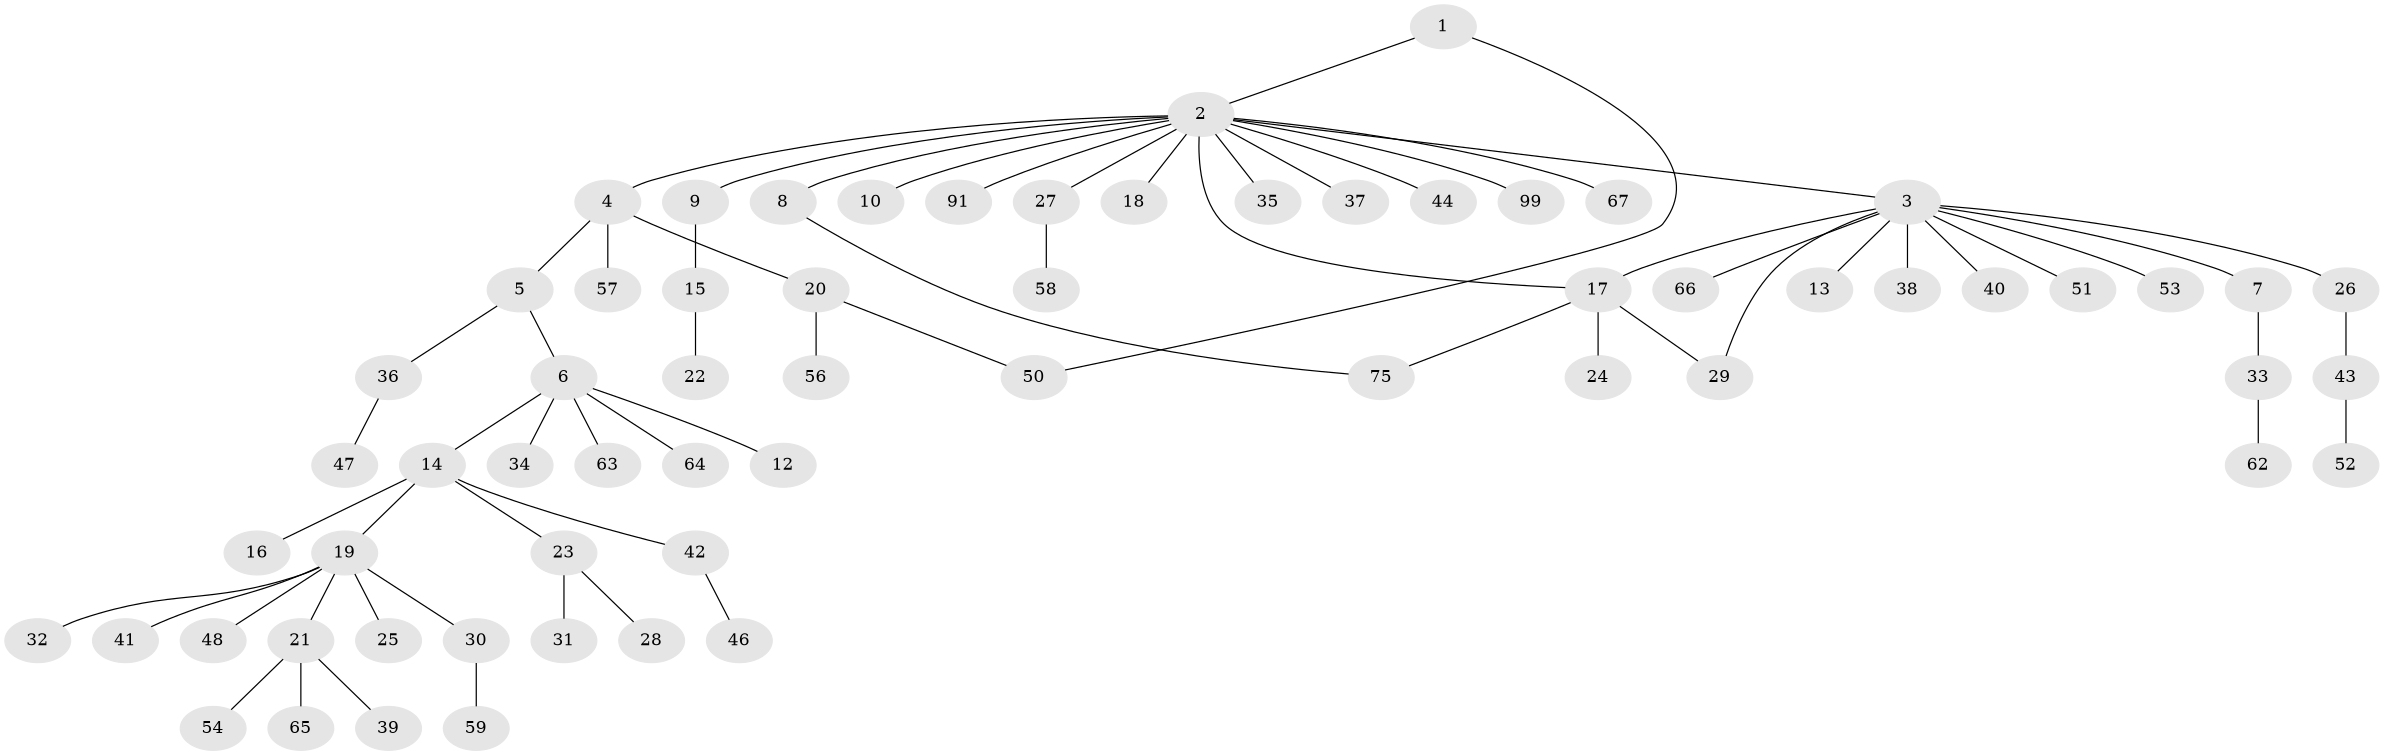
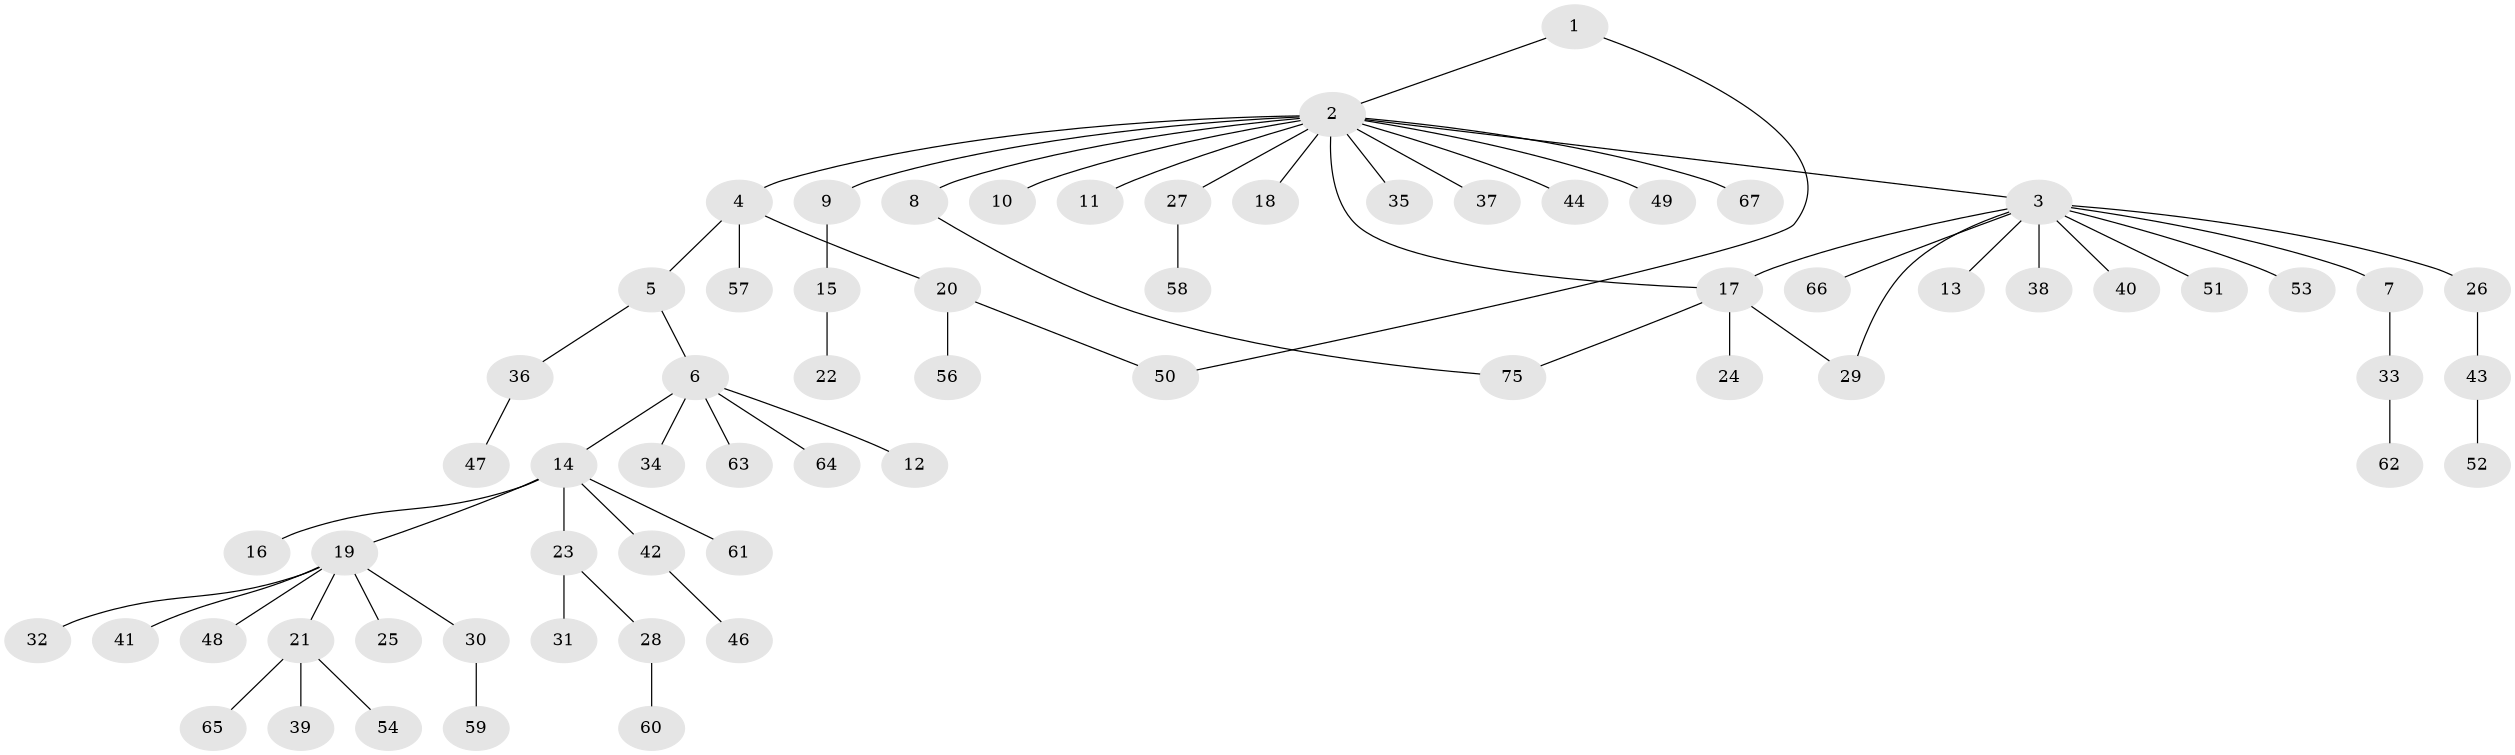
  graph {
    fontname="DejaVu Serif"
    node [color=gray90 fontname="DejaVu Serif" style=filled]
    edge [fontname="DejaVu Serif"]
    1
    2
    50
    3
    4
    8
    9
    10
-   11 [label=91]
+   11
    17
    18
    27
    35
    37
    44
-   49 [label=99]
+   49
    67
    7
    13
    26
    29
    38
    40
    51
    53
    66
    5
    20
    57
    n30 [label=75]
    15
    24
    58
    33
    43
    6
    36
    56
    12
    14
    34
    63
    64
    47
    16
    19
    23
    42
+   61
    62
    22
    21
    25
    30
    32
    41
    48
    28
    31
    46
    39
    54
    65
    59
+   60
    52
    1 -- 2
    1 -- 50
    2 -- 3
    2 -- 4
    2 -- 8
    2 -- 9
    2 -- 10
    2 -- 11
    2 -- 17
    2 -- 18
    2 -- 27
    2 -- 35
    2 -- 37
    2 -- 44
    2 -- 49
    2 -- 67
    3 -- 17
    3 -- 7
    3 -- 13
    3 -- 26
    3 -- 29
    3 -- 38
    3 -- 40
    3 -- 51
    3 -- 53
    3 -- 66
    4 -- 5
    4 -- 20
    4 -- 57
    8 -- n30
    9 -- 15
    17 -- 29
    17 -- n30
    17 -- 24
    27 -- 58
    7 -- 33
    26 -- 43
    5 -- 6
    5 -- 36
    20 -- 50
    20 -- 56
    15 -- 22
    33 -- 62
    43 -- 52
    6 -- 12
    6 -- 14
    6 -- 34
    6 -- 63
    6 -- 64
    36 -- 47
    14 -- 16
    14 -- 19
    14 -- 23
    14 -- 42
+   14 -- 61
    19 -- 21
    19 -- 25
    19 -- 30
    19 -- 32
    19 -- 41
    19 -- 48
    23 -- 28
    23 -- 31
    42 -- 46
    21 -- 39
    21 -- 54
    21 -- 65
    30 -- 59
+   28 -- 60
  }
